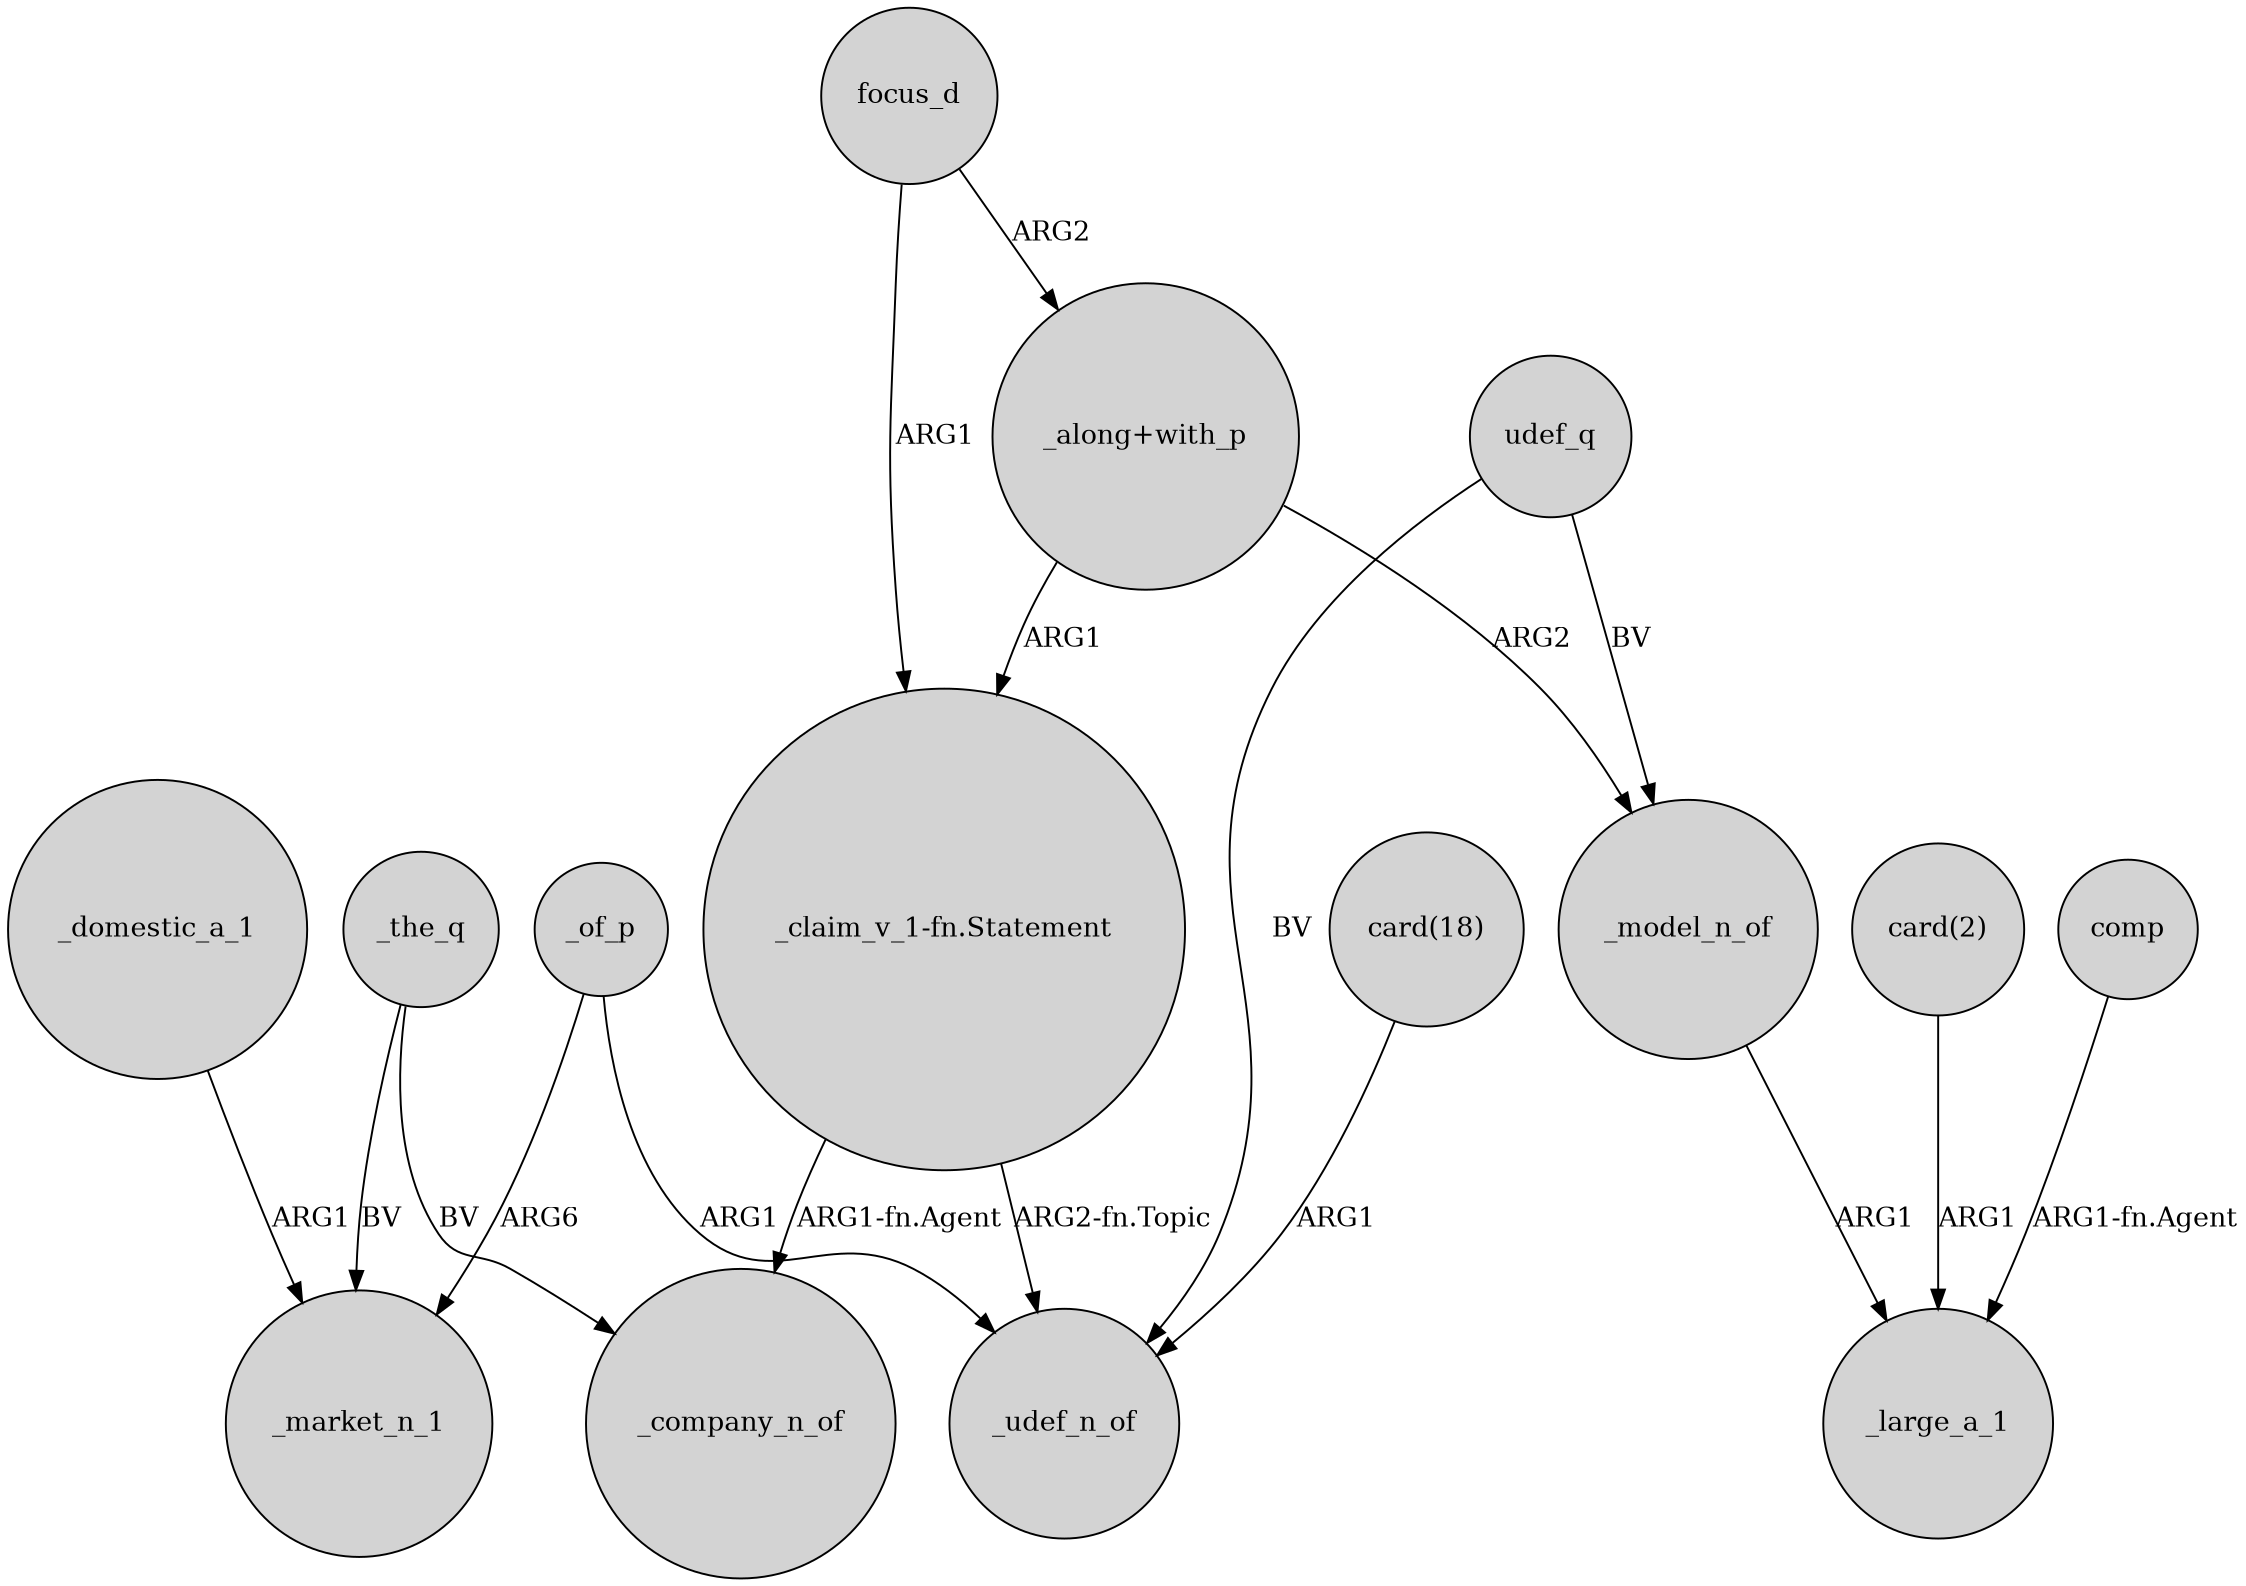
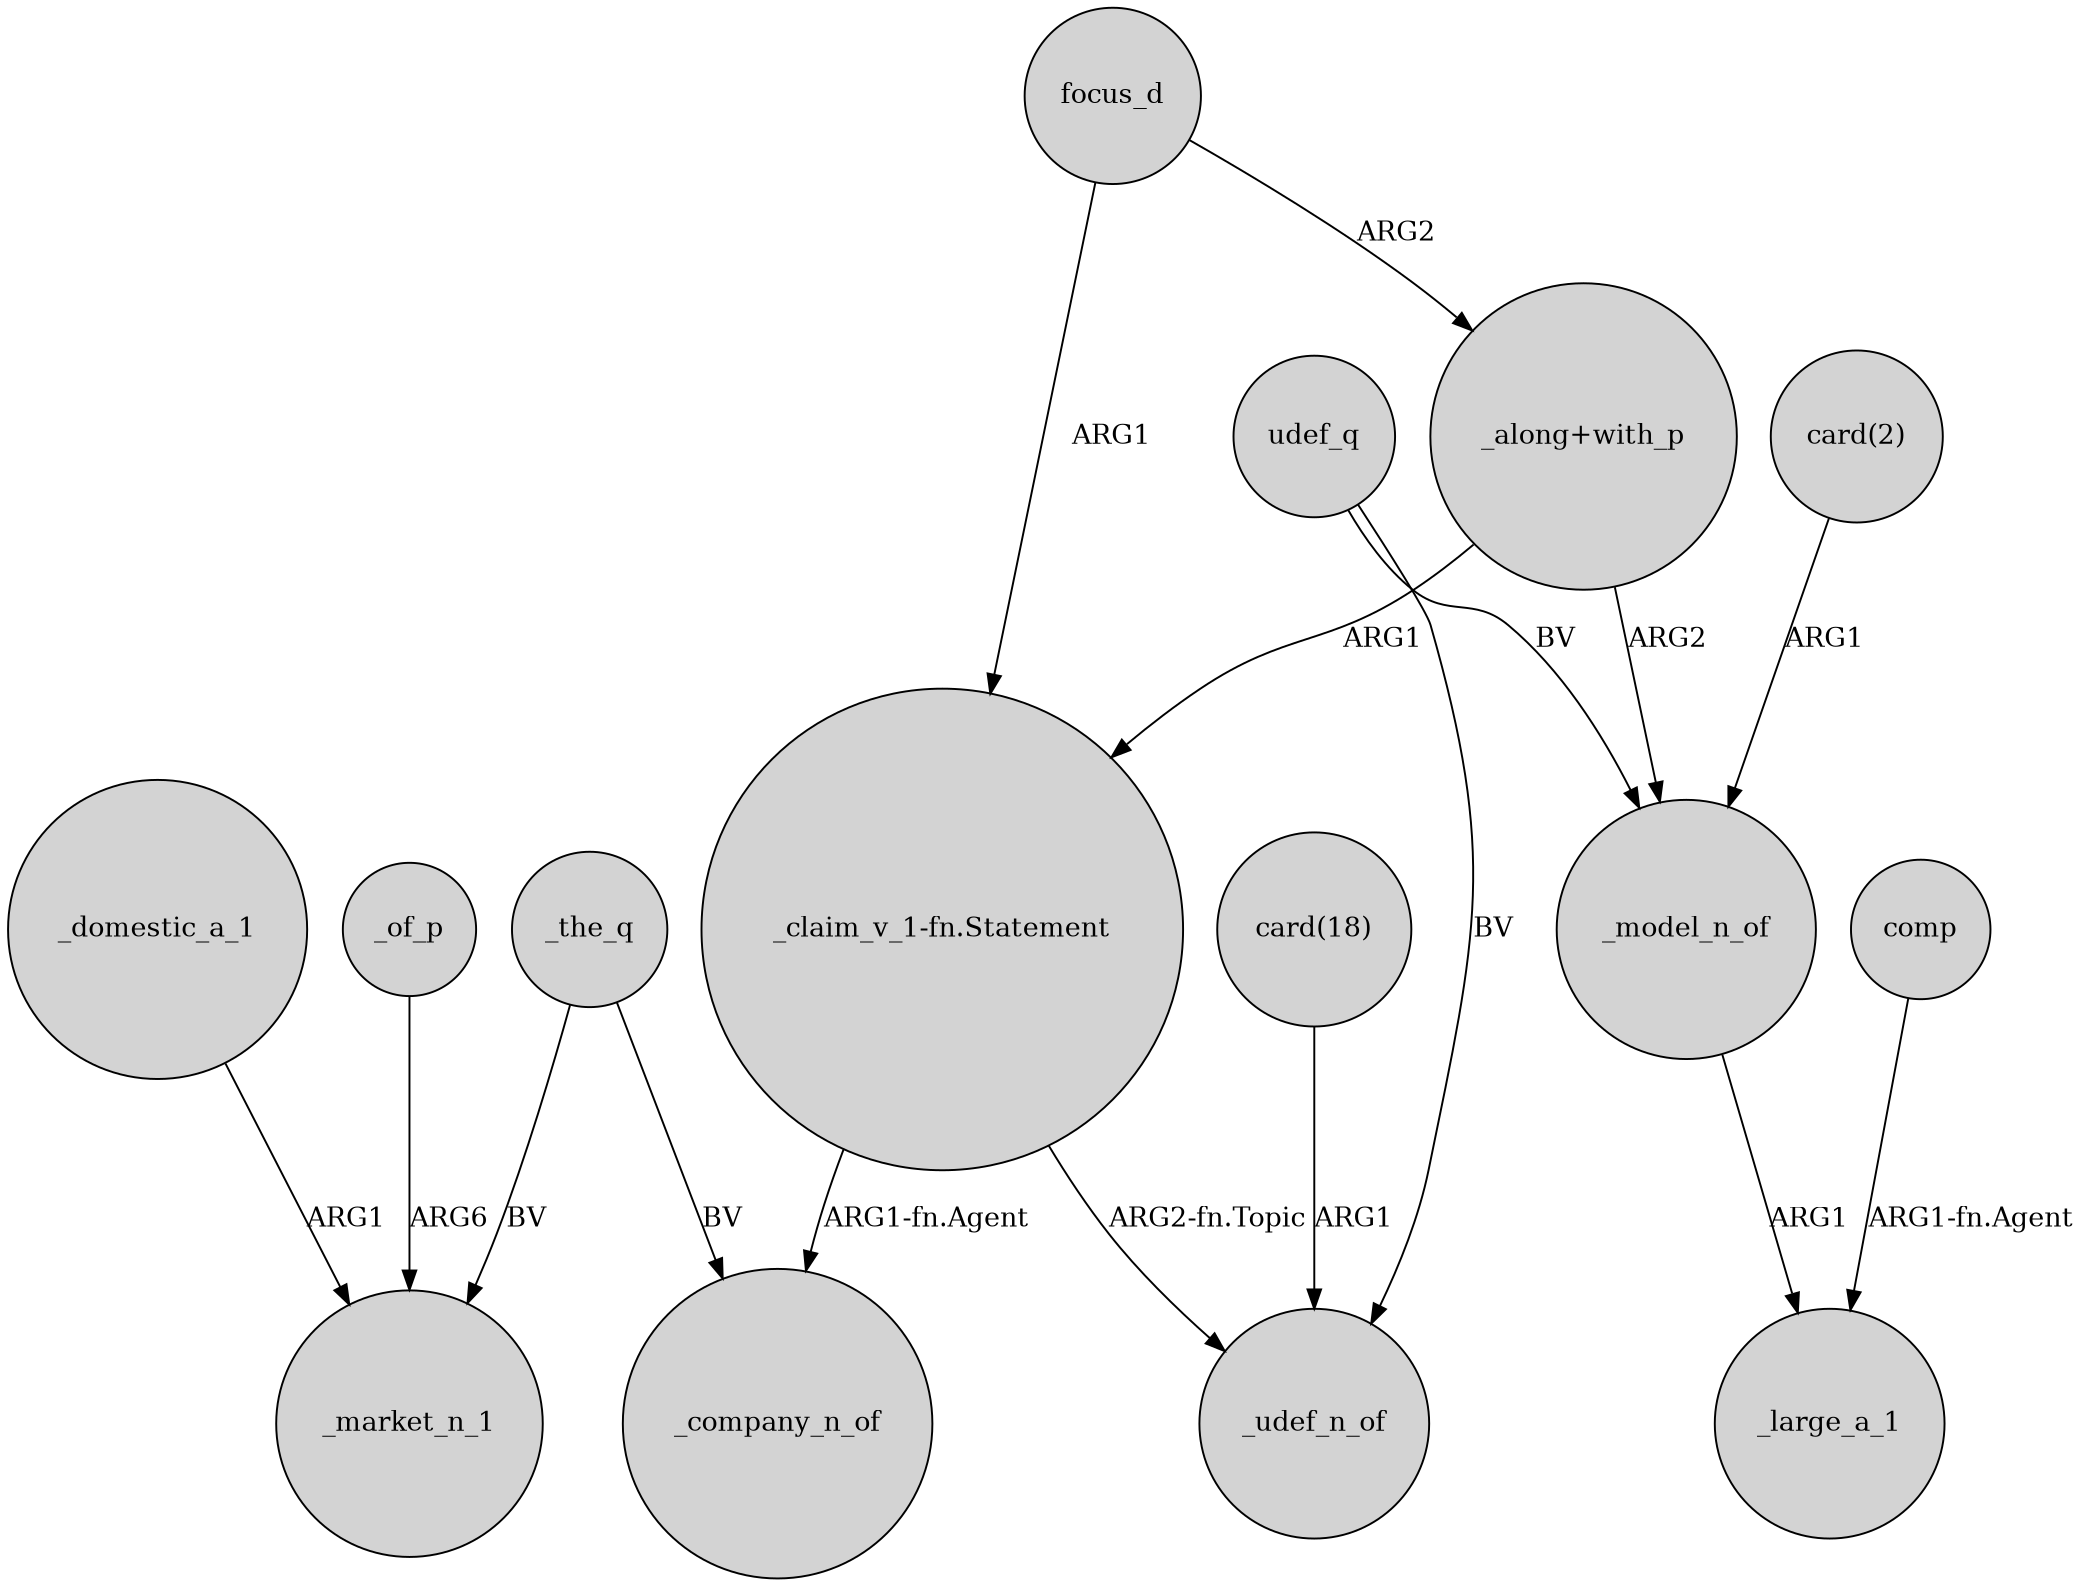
  digraph {
    node [shape=circle style=filled]
    _domestic_a_1
    _market_n_1
    "_along+with_p"
    _model_n_of
    "_claim_v_1-fn.Statement"
    _large_a_1
    n7 [label=_udef_n_of]
    _company_n_of
    _of_p
    udef_q
    "card(2)"
    "card(18)"
    _the_q
    comp
    focus_d
    _domestic_a_1 -> _market_n_1 [label=ARG1]
    "_along+with_p" -> _model_n_of [label=ARG2]
    "_along+with_p" -> "_claim_v_1-fn.Statement" [label=ARG1]
    _model_n_of -> _large_a_1 [label=ARG1]
    "_claim_v_1-fn.Statement" -> n7 [label="ARG2-fn.Topic"]
    "_claim_v_1-fn.Statement" -> _company_n_of [label="ARG1-fn.Agent"]
    _of_p -> _market_n_1 [label=ARG6]
-   _of_p -> n7 [label=ARG1]
    udef_q -> _model_n_of [label=BV]
    udef_q -> n7 [label=BV]
-   "card(2)" -> _large_a_1 [label=ARG1]
+   "card(2)" -> _model_n_of [label=ARG1]
    "card(18)" -> n7 [label=ARG1]
    _the_q -> _market_n_1 [label=BV]
    _the_q -> _company_n_of [label=BV]
    comp -> _large_a_1 [label="ARG1-fn.Agent"]
    focus_d -> "_along+with_p" [label=ARG2]
    focus_d -> "_claim_v_1-fn.Statement" [label=ARG1]
  }
